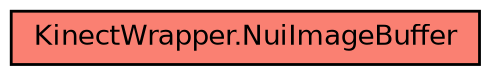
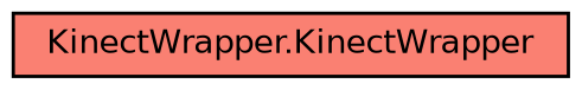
  digraph {
    rankdir=LR
-   n1 [color=black fillcolor=salmon fontname=Helvetica fontsize=10 height=0.2 label="KinectWrapper.NuiImageBuffer" shape=box style=filled width=0.4]
+   n1 [color=black fillcolor=salmon fontname=Helvetica fontsize=10 height=0.2 label="KinectWrapper.KinectWrapper" shape=box style=filled width=0.4]
  }
